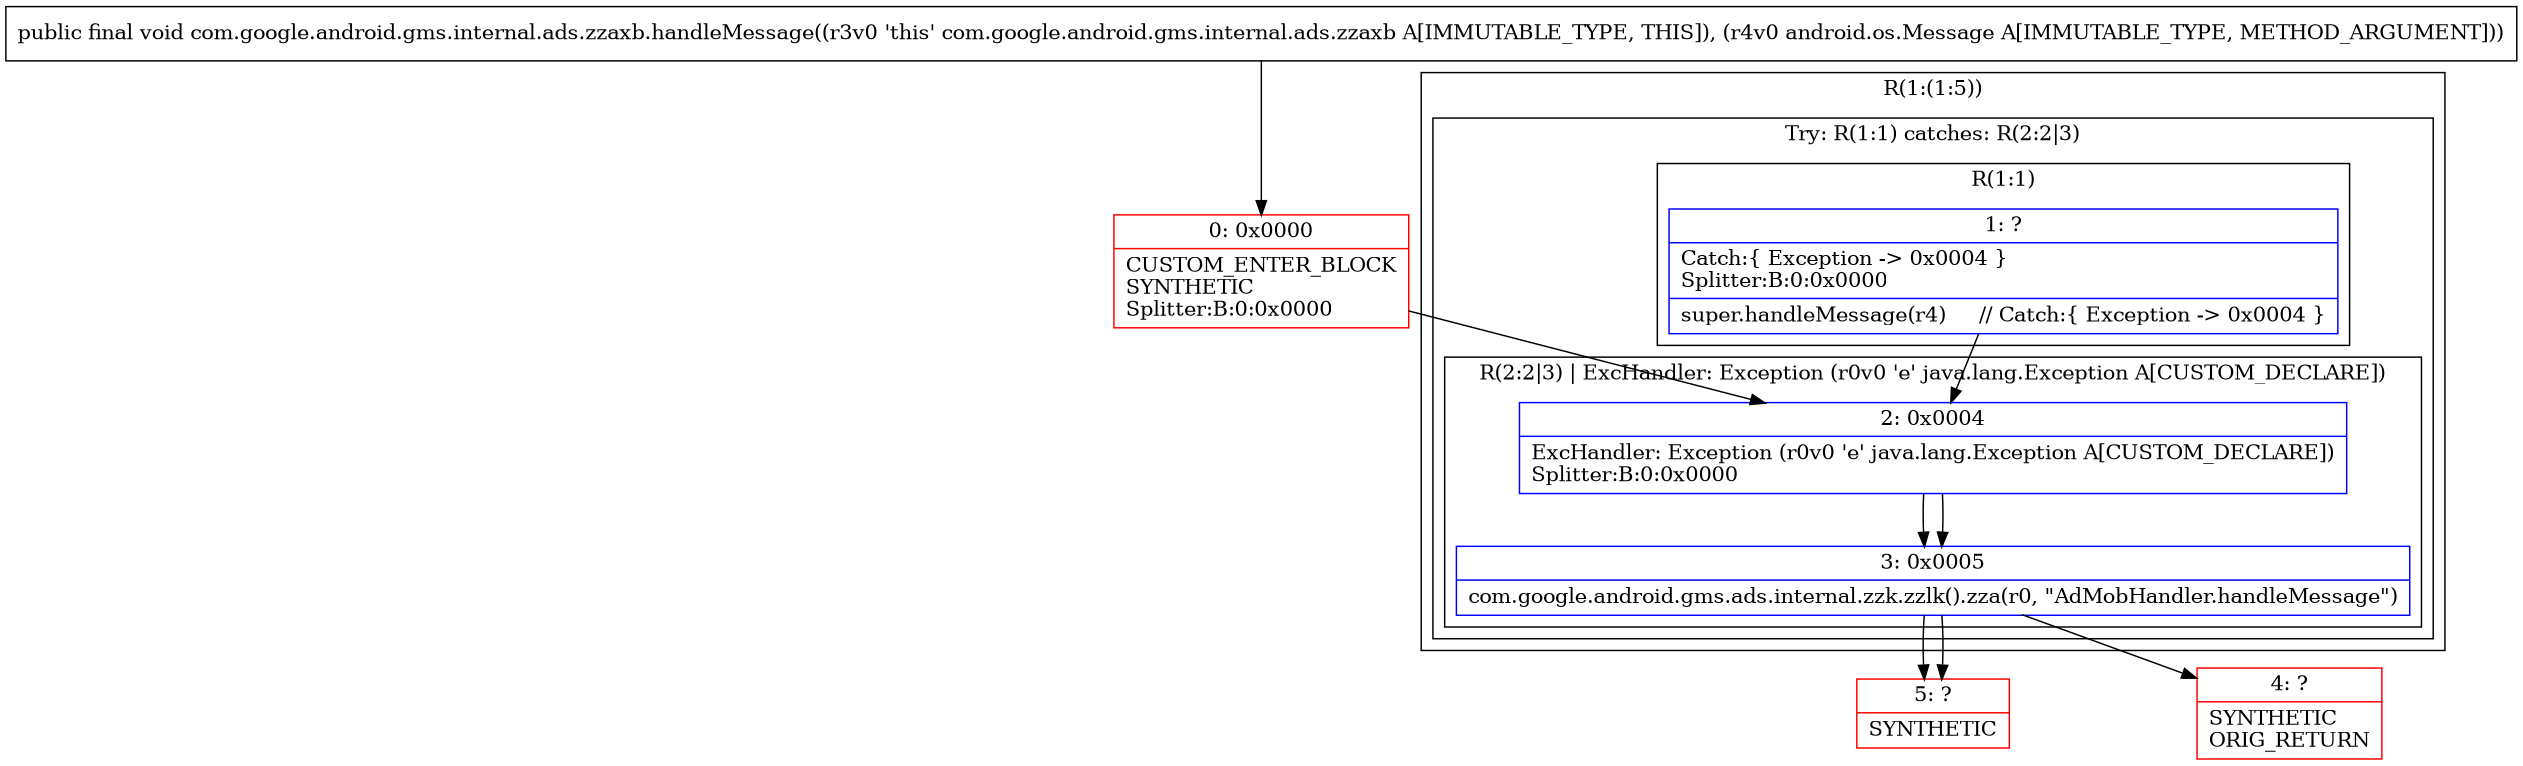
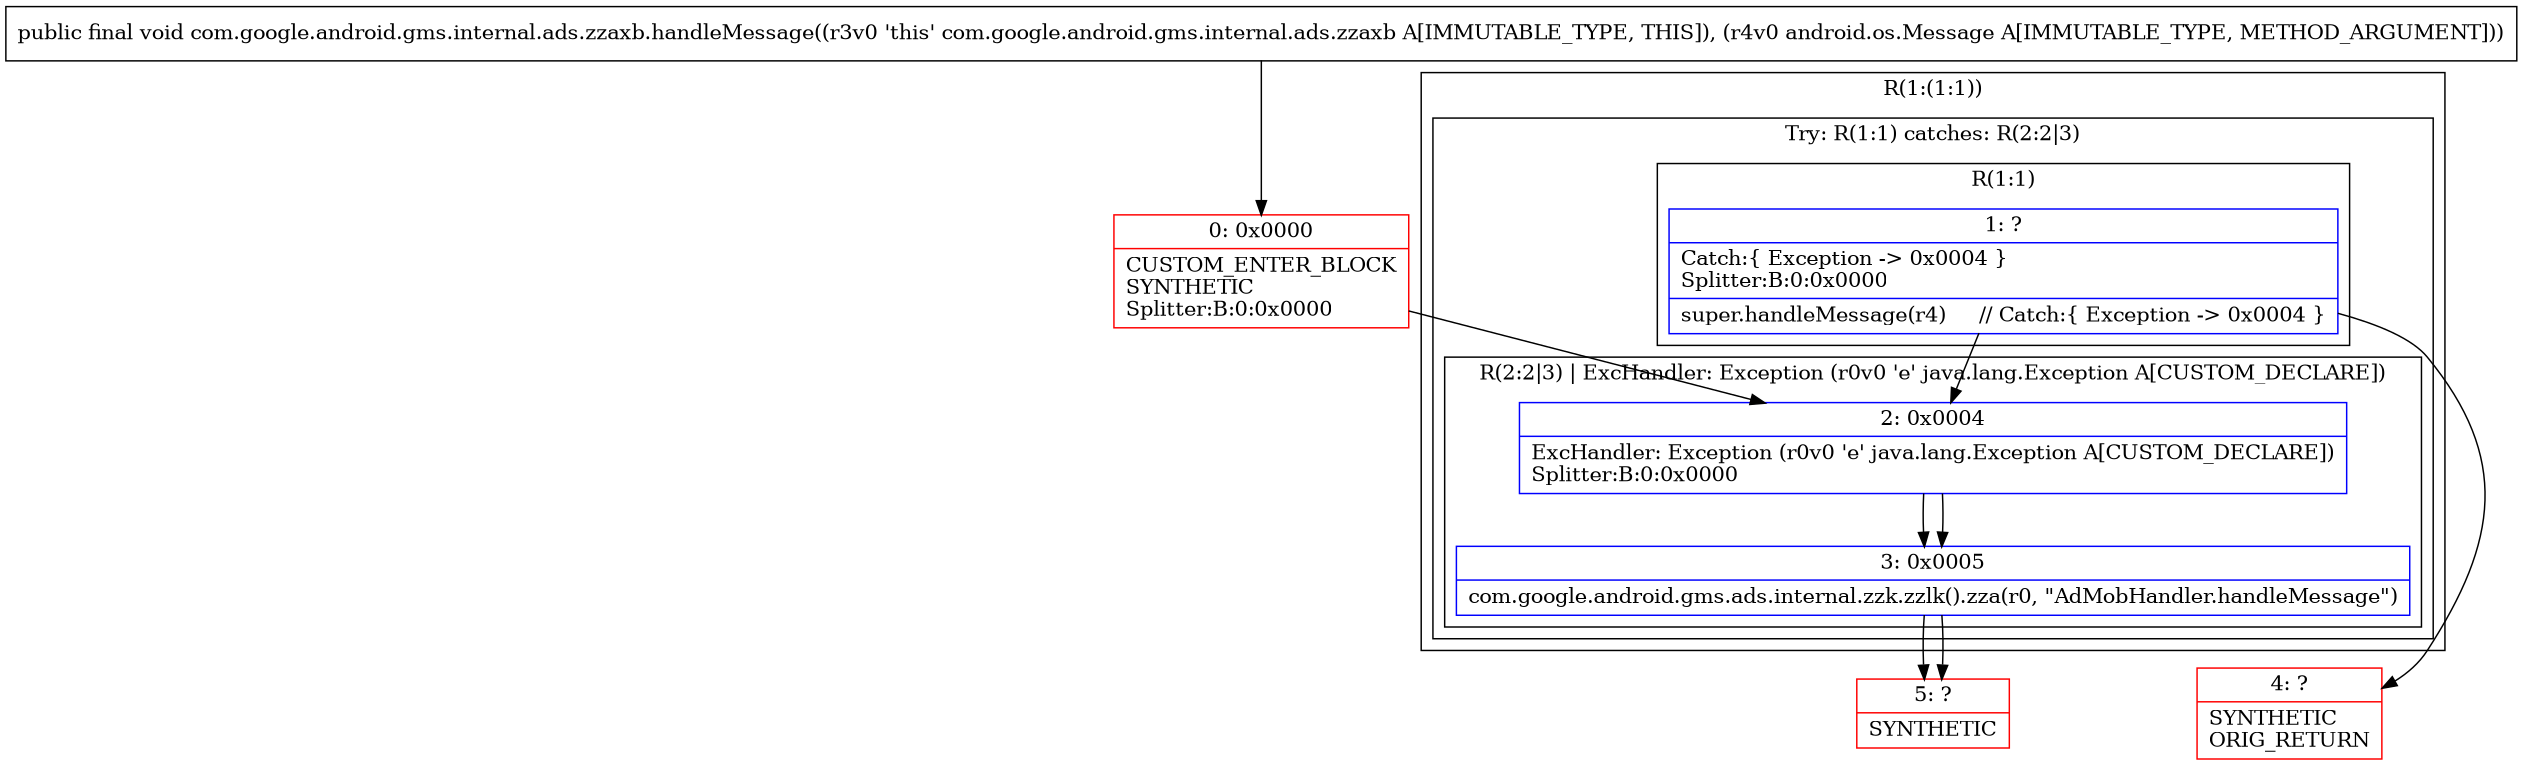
  digraph {
    node [color=blue shape=record]
    n1 [label="{1\:\ ?|Catch:\{ Exception \-\> 0x0004 \}\lSplitter:B:0:0x0000\l|super.handleMessage(r4)     \/\/ Catch:\{ Exception \-\> 0x0004 \}\l}"]
    n2 [label="{2\:\ 0x0004|ExcHandler: Exception (r0v0 'e' java.lang.Exception A[CUSTOM_DECLARE])\lSplitter:B:0:0x0000\l}"]
    n3 [label="{3\:\ 0x0005|com.google.android.gms.ads.internal.zzk.zzlk().zza(r0, \"AdMobHandler.handleMessage\")\l}"]
    n4 [color=red label="{4\:\ ?|SYNTHETIC\lORIG_RETURN\l}"]
    n5 [color=red label="{5\:\ ?|SYNTHETIC\l}"]
    n6 [color=red label="{0\:\ 0x0000|CUSTOM_ENTER_BLOCK\lSYNTHETIC\lSplitter:B:0:0x0000\l}"]
    n7 [label="{public final void com.google.android.gms.internal.ads.zzaxb.handleMessage((r3v0 'this' com.google.android.gms.internal.ads.zzaxb A[IMMUTABLE_TYPE, THIS]), (r4v0 android.os.Message A[IMMUTABLE_TYPE, METHOD_ARGUMENT])) }" color=""]
    subgraph cluster_1 {
-     label="R(1:(1:5))"
+     label="R(1:(1:1))"
      subgraph cluster_2 {
        label="Try: R(1:1) catches: R(2:2|3)"
        subgraph cluster_3 {
          label="R(1:1)"
          n1
        }
        subgraph cluster_4 {
          label="R(2:2|3) | ExcHandler: Exception (r0v0 'e' java.lang.Exception A[CUSTOM_DECLARE])\l"
          n2
          n3
        }
      }
    }
    subgraph cluster_5 {
      label="R(2:2|3) | ExcHandler: Exception (r0v0 'e' java.lang.Exception A[CUSTOM_DECLARE])\l"
    }
    n1 -> n2
-   n3 -> n4
+   n1 -> n4
    n2 -> n3
    n2 -> n3
    n3 -> n5
    n3 -> n5
    n6 -> n2
    n7 -> n6
  }
